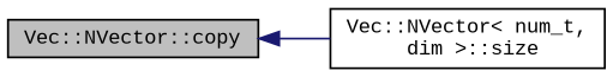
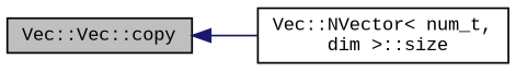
  digraph {
    rankdir=LR
    fontname="Liberation Mono"
    node [color=black fontname="Liberation Mono" fontsize=10 shape=record style=filled]
-   n1 [fillcolor=grey75 fontcolor=black height=0.2 label="Vec::NVector::copy" width=0.4]
+   n1 [fillcolor=grey75 fontcolor=black height=0.2 label="Vec::Vec::copy" width=0.4]
    n2 [fillcolor=white height=0.2 label="Vec::NVector\< num_t,\l dim \>::size" width=0.4]
    n1 -> n2 [color=midnightblue dir=back fontname="Liberation Mono" fontsize=10 labelfontname=Helvetica labelfontsize=10 style=solid]
  }
